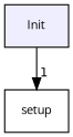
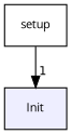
  digraph {
    compound=true
    fontname="Open Sans"
    node [fontname="Open Sans" fontsize=10 shape=box]
    n1 [fillcolor="#eeeeff" label=Init pencolor=black style=filled]
    n2 [label=setup]
-   n1 -> n2 [headlabel=1 labeldistance=1.5 labelfontname=Helvetica labelfontsize=10 fontname="Open Sans"]
+   n2 -> n1 [headlabel=1 labeldistance=1.5 labelfontname=Helvetica labelfontsize=10 fontname="Open Sans"]
  }
